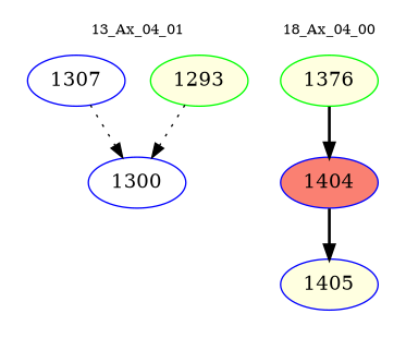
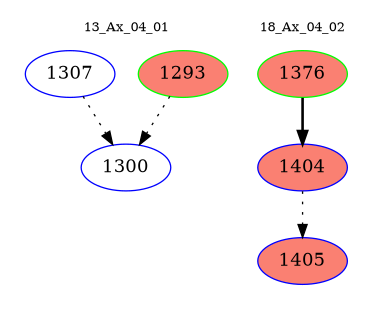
  digraph {
    node [color=blue fillcolor=lightyellow style=filled]
    edge [color=black style=dotted]
-   n1 [color=green label=1293]
+   n1 [color=green fillcolor=salmon label=1293]
    n2 [fillcolor=white label=1300]
    n3 [fillcolor=white label=1307]
-   n4 [color=green label=1376]
+   n4 [color=green fillcolor=salmon label=1376]
    n5 [fillcolor=salmon label=1404]
-   n6 [label=1405]
+   n6 [fillcolor=salmon label=1405]
    subgraph cluster_1 {
      color=white
      fontsize=10
      label="13_Ax_04_01"
      n1
      n2
      n3
    }
    subgraph cluster_2 {
      color=white
      fontsize=10
-     label="18_Ax_04_00"
+     label="18_Ax_04_02"
      n4
      n5
      n6
    }
    n1 -> n2
    n3 -> n2
    n4 -> n5 [style=bold]
-   n5 -> n6 [style=bold]
+   n5 -> n6
  }
